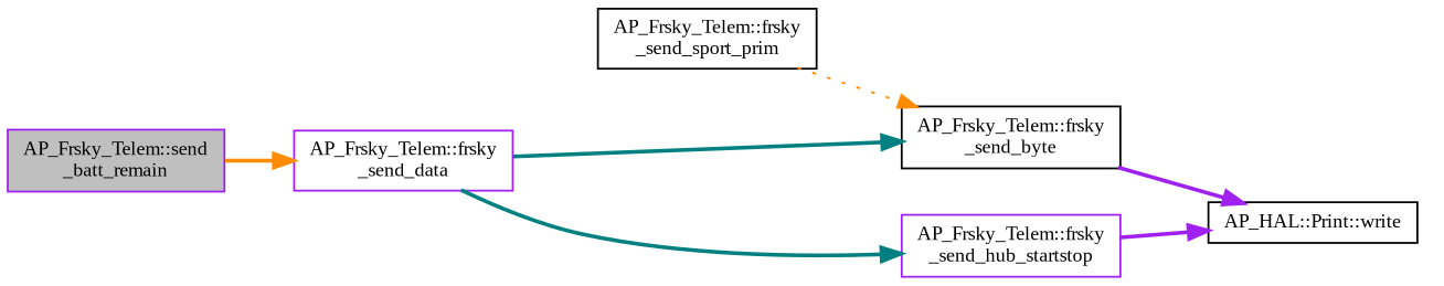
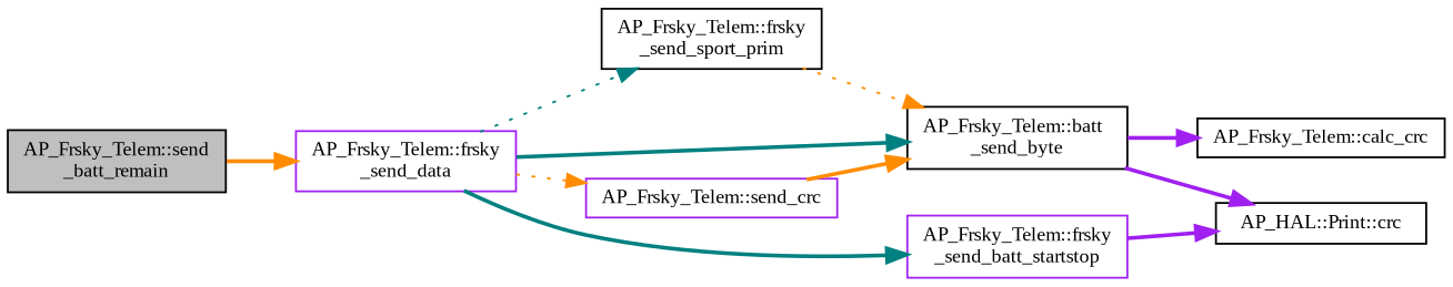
  digraph {
    fontname="Liberation Serif"
    rankdir=LR
    node [color=purple fillcolor=white fontname="Liberation Serif" fontsize=10 shape=record style=filled]
    edge [color=darkorange fontname="Liberation Serif" fontsize=10 labelfontname=Helvetica labelfontsize=10 style=bold]
-   n1 [fillcolor=grey75 fontcolor=black height=0.2 label="AP_Frsky_Telem::send\l_batt_remain" width=0.4]
+   n1 [color=black fillcolor=grey75 fontcolor=black height=0.2 label="AP_Frsky_Telem::send\l_batt_remain" width=0.4]
    n2 [height=0.2 label="AP_Frsky_Telem::frsky\l_send_data" width=0.4]
    n3 [color=black height=0.2 label="AP_Frsky_Telem::frsky\l_send_sport_prim" width=0.4]
-   n4 [color=black height=0.2 label="AP_Frsky_Telem::frsky\l_send_byte" width=0.4]
-   n5 [height=0.2 label="AP_Frsky_Telem::frsky\l_send_hub_startstop" width=0.4]
-   n7 [color=black height=0.2 label="AP_HAL::Print::write" width=0.4]
+   n4 [color=black height=0.2 label="AP_Frsky_Telem::batt\l_send_byte" width=0.4]
+   n5 [height=0.2 label="AP_Frsky_Telem::frsky\l_send_batt_startstop" width=0.4]
+   n6 [height=0.2 label="AP_Frsky_Telem::send_crc" width=0.4]
+   n7 [color=black height=0.2 label="AP_HAL::Print::crc" width=0.4]
+   n8 [color=black height=0.2 label="AP_Frsky_Telem::calc_crc" width=0.4]
    n1 -> n2
+   n2 -> n3 [color=teal style=dotted]
    n2 -> n4 [color=teal]
    n2 -> n5 [color=teal]
+   n2 -> n6 [style=dotted]
    n3 -> n4 [style=dotted]
    n4 -> n7 [color=purple]
+   n4 -> n8 [color=purple]
    n5 -> n7 [color=purple]
+   n6 -> n4
  }
